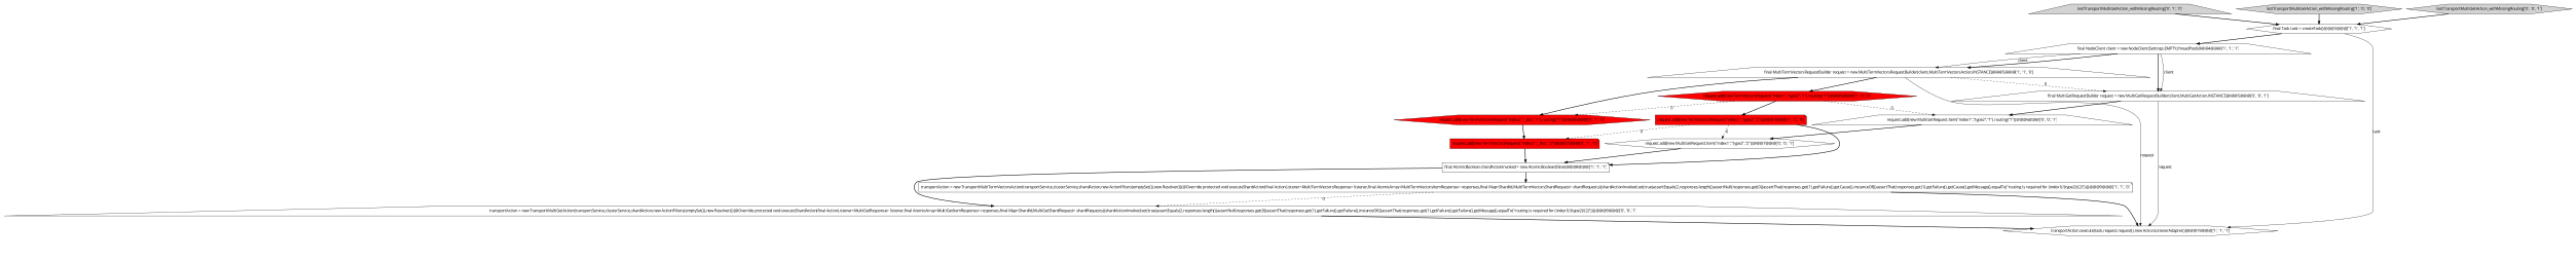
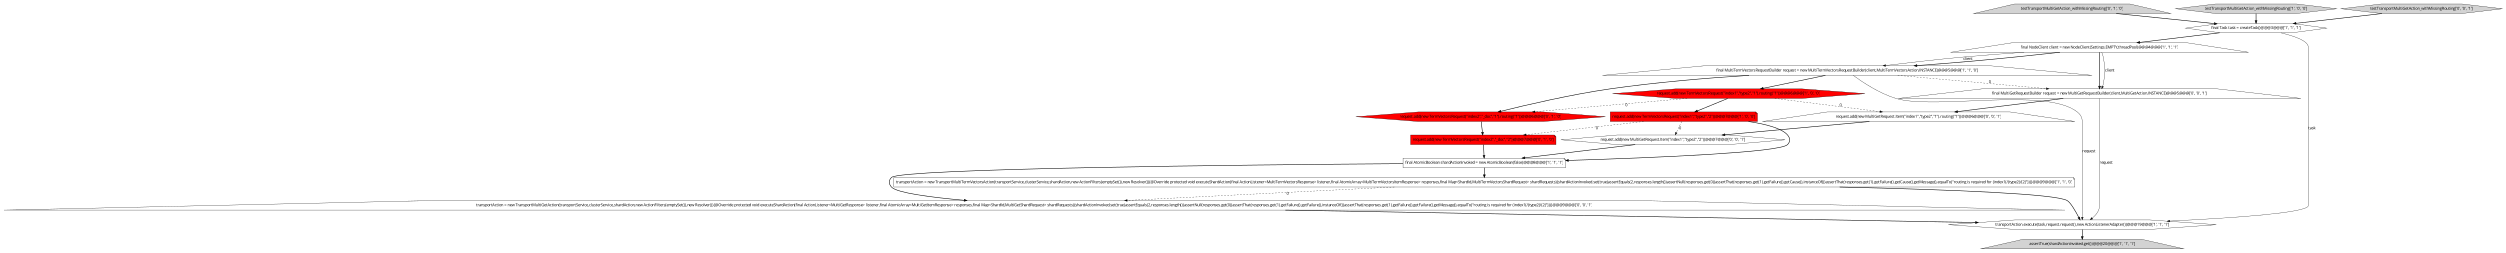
  digraph {
    fontname="Open Sans"
    node [fillcolor=white shape=trapezium style=filled fontname="Open Sans"]
    edge [style=bold fontname="Open Sans"]
    n1 [fillcolor=red label="request.add(new TermVectorsRequest(\"index2\",\"_doc\",\"2\"))@@@7@@@['0', '1', '0']" shape=note]
    n2 [label="final AtomicBoolean shardActionInvoked = new AtomicBoolean(false)@@@8@@@['1', '1', '1']" shape=note]
    n3 [label="transportAction = new TransportMultiGetAction(transportService,clusterService,shardAction,new ActionFilters(emptySet()),new Resolver()){@Override protected void executeShardAction(final ActionListener<MultiGetResponse> listener,final AtomicArray<MultiGetItemResponse> responses,final Map<ShardId,MultiGetShardRequest> shardRequests){shardActionInvoked.set(true)assertEquals(2,responses.length())assertNull(responses.get(0))assertThat(responses.get(1).getFailure().getFailure(),instanceOf())assertThat(responses.get(1).getFailure().getFailure().getMessage(),equalTo(\"routing is required for (index1(/(type2(/(2(\"))}}@@@9@@@['0', '0', '1']"]
    n4 [label="transportAction = new TransportMultiTermVectorsAction(transportService,clusterService,shardAction,new ActionFilters(emptySet()),new Resolver()){@Override protected void executeShardAction(final ActionListener<MultiTermVectorsResponse> listener,final AtomicArray<MultiTermVectorsItemResponse> responses,final Map<ShardId,MultiTermVectorsShardRequest> shardRequests){shardActionInvoked.set(true)assertEquals(2,responses.length())assertNull(responses.get(0))assertThat(responses.get(1).getFailure().getCause(),instanceOf())assertThat(responses.get(1).getFailure().getCause().getMessage(),equalTo(\"routing is required for (index1(/(type2(/(2(\"))}}@@@9@@@['1', '1', '0']" shape=note]
    n5 [fillcolor=red label="request.add(new TermVectorsRequest(\"index1\",\"type2\",\"2\"))@@@7@@@['1', '0', '0']" shape=note]
    n6 [label="request.add(new MultiGetRequest.Item(\"index1\",\"type2\",\"2\"))@@@7@@@['0', '0', '1']" shape=hexagon]
    n7 [fillcolor=lightgray label="testTransportMultiGetAction_withMissingRouting['0', '1', '0']"]
    n8 [label="final Task task = createTask()@@@3@@@['1', '1', '1']" shape=hexagon]
    n9 [fillcolor=red label="request.add(new TermVectorsRequest(\"index2\",\"_doc\",\"1\").routing(\"1\"))@@@6@@@['0', '1', '0']" shape=hexagon]
    n10 [label="final NodeClient client = new NodeClient(Settings.EMPTY,threadPool)@@@4@@@['1', '1', '1']"]
    n11 [label="final MultiGetRequestBuilder request = new MultiGetRequestBuilder(client,MultiGetAction.INSTANCE)@@@5@@@['0', '0', '1']"]
    n12 [label="final MultiTermVectorsRequestBuilder request = new MultiTermVectorsRequestBuilder(client,MultiTermVectorsAction.INSTANCE)@@@5@@@['1', '1', '0']"]
    n13 [label="request.add(new MultiGetRequest.Item(\"index1\",\"type2\",\"1\").routing(\"1\"))@@@6@@@['0', '0', '1']"]
    n14 [label="transportAction.execute(task,request.request(),new ActionListenerAdapter())@@@19@@@['1', '1', '1']" shape=hexagon]
    n15 [fillcolor=red label="request.add(new TermVectorsRequest(\"index1\",\"type2\",\"1\").routing(\"1\"))@@@6@@@['1', '0', '0']" shape=hexagon]
+   n16 [fillcolor=lightgray label="assertTrue(shardActionInvoked.get())@@@20@@@['1', '1', '1']"]
    n17 [fillcolor=lightgray label="testTransportMultiGetAction_withMissingRouting['1', '0', '0']" shape=hexagon]
    n18 [fillcolor=lightgray label="testTransportMultiGetAction_withMissingRouting['0', '0', '1']" shape=hexagon]
    n1 -> n2
    n2 -> n3
    n2 -> n4
    n3 -> n14
    n4 -> n3 [label=0 style=dashed]
    n4 -> n14
    n5 -> n1 [label=0 style=dashed]
    n5 -> n2
    n5 -> n6 [label=0 style=dashed]
    n6 -> n2
    n7 -> n8
    n8 -> n10
    n8 -> n14 [label=task style=solid]
    n9 -> n1
    n10 -> n11 [label=client style=solid]
    n10 -> n11
    n10 -> n12
    n10 -> n12 [label=client style=solid]
    n11 -> n13
    n11 -> n14 [label=request style=solid]
    n12 -> n9
    n12 -> n11 [label=0 style=dashed]
    n12 -> n14 [label=request style=solid]
    n12 -> n15
    n13 -> n6
+   n14 -> n16
    n15 -> n5
    n15 -> n9 [label=0 style=dashed]
    n15 -> n13 [label=0 style=dashed]
    n17 -> n8
    n18 -> n8
  }
